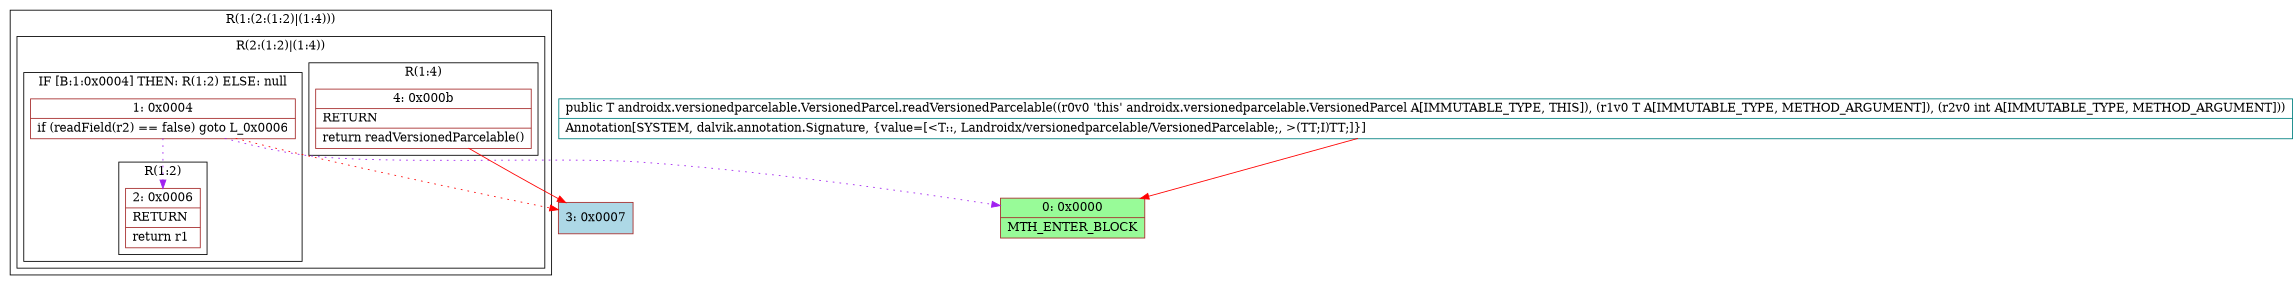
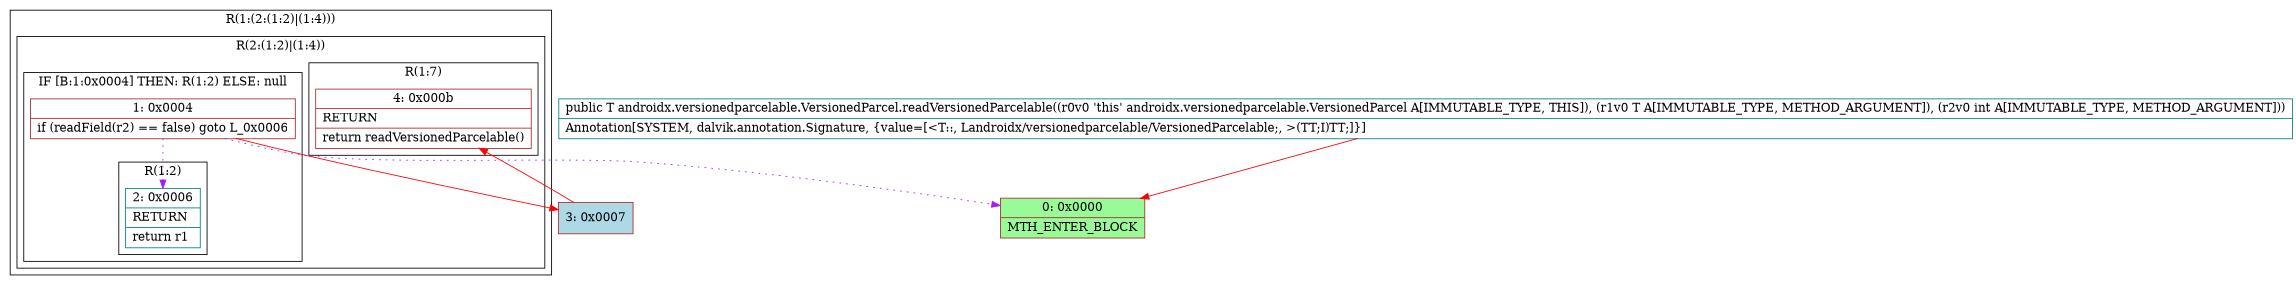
  digraph {
    fontname="DejaVu Serif"
    node [color=brown fillcolor=white fontname="DejaVu Serif" shape=record style=filled]
    edge [color=red fontname="DejaVu Serif" style=dotted]
-   n1 [label="{2\:\ 0x0006|RETURN\l|return r1\l}"]
+   n1 [color=teal label="{2\:\ 0x0006|RETURN\l|return r1\l}"]
    n2 [label="{1\:\ 0x0004|if (readField(r2) == false) goto L_0x0006\l}"]
    n3 [label="{4\:\ 0x000b|RETURN\l|return readVersionedParcelable()\l}"]
    n4 [fillcolor=lightblue label="{3\:\ 0x0007}"]
    n5 [fillcolor=palegreen label="{0\:\ 0x0000|MTH_ENTER_BLOCK\l}"]
    n6 [color=teal label="{public T androidx.versionedparcelable.VersionedParcel.readVersionedParcelable((r0v0 'this' androidx.versionedparcelable.VersionedParcel A[IMMUTABLE_TYPE, THIS]), (r1v0 T A[IMMUTABLE_TYPE, METHOD_ARGUMENT]), (r2v0 int A[IMMUTABLE_TYPE, METHOD_ARGUMENT]))  | Annotation[SYSTEM, dalvik.annotation.Signature, \{value=[\<T::, Landroidx\/versionedparcelable\/VersionedParcelable;, \>(TT;I)TT;]\}]\l}"]
    subgraph cluster_1 {
      label="R(1:(2:(1:2)|(1:4)))"
      subgraph cluster_2 {
        label="R(2:(1:2)|(1:4))"
        subgraph cluster_3 {
          label="IF [B:1:0x0004] THEN: R(1:2) ELSE: null"
          n2
          subgraph cluster_4 {
            label="R(1:2)"
            n1
          }
        }
        subgraph cluster_5 {
-         label="R(1:4)"
+         label="R(1:7)"
          n3
        }
      }
    }
    n2 -> n1 [color=purple]
-   n2 -> n4
+   n2 -> n4 [style=solid]
    n2 -> n5 [color=purple]
-   n3 -> n4 [style=solid]
+   n4 -> n3 [style=solid]
    n6 -> n5 [style=solid]
  }
